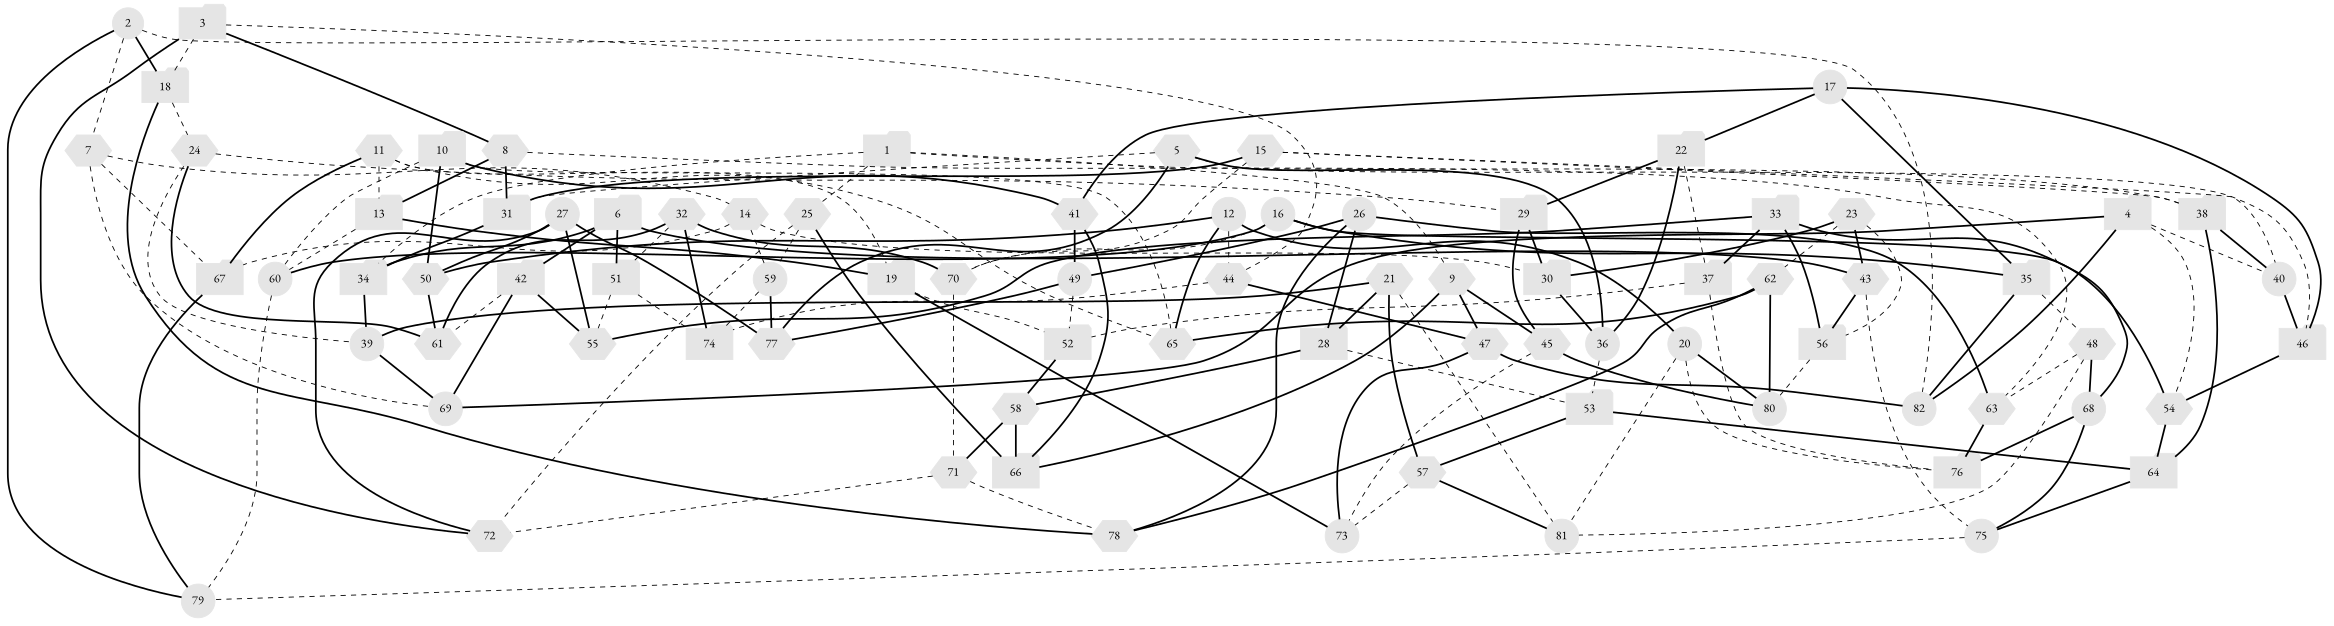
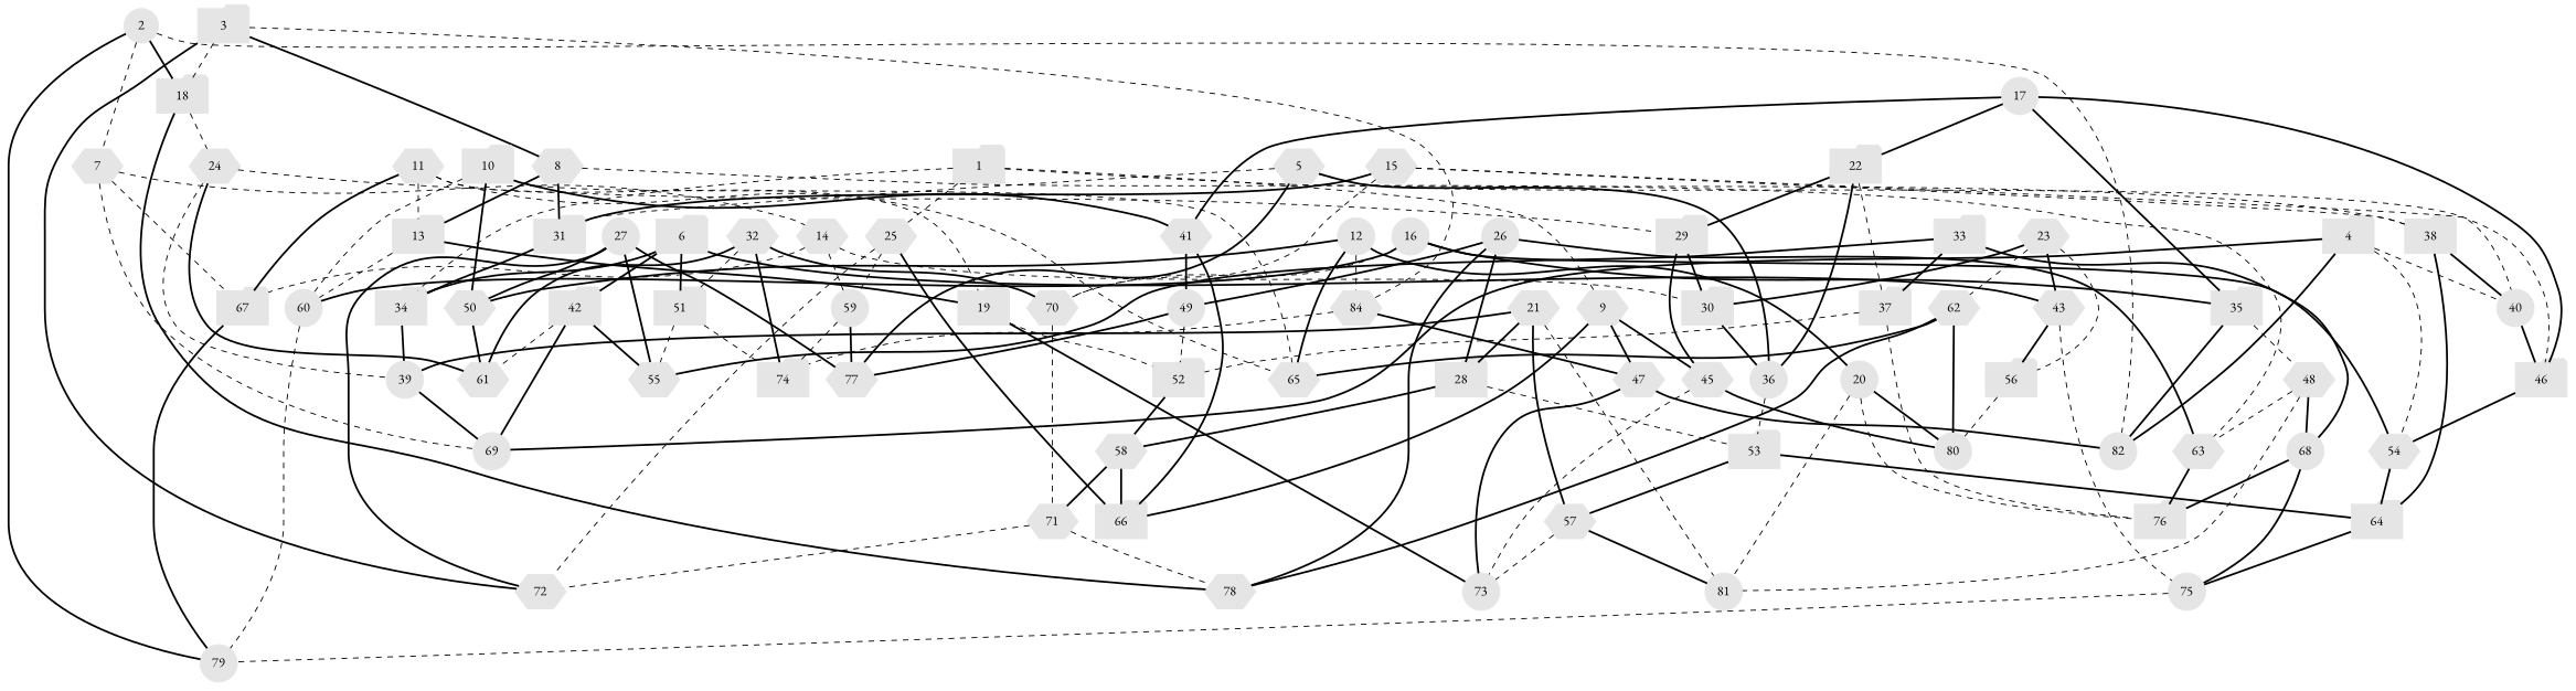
  graph {
    fontname="EB Garamond"
    node [color=gray90 fontname="EB Garamond" shape=hexagon style=filled]
    edge [fontname="EB Garamond" style=bold]
    1 [shape=folder]
    9
    25
    34 [shape=folder]
    38 [shape=folder]
    45
    47
    66 [shape=folder]
    72
    59 [shape=circle]
    39 [shape=circle]
    40 [shape=circle]
    64 [shape=folder]
    2 [shape=circle]
    7
    18 [shape=folder]
    79 [shape=circle]
    82 [shape=circle]
    69 [shape=circle]
    14
    67 [shape=folder]
    24
    78
    3 [shape=folder]
    8
-   44
+   44 [label=84]
    31 [shape=folder]
    13 [shape=folder]
    63
    74 [shape=folder]
    4 [shape=folder]
    54
    46 [shape=folder]
    5
    36 [shape=circle]
    77
    53 [shape=folder]
    6 [shape=folder]
    42 [shape=folder]
    43
    51 [shape=folder]
    61
    55
    56 [shape=folder]
    75 [shape=circle]
    30 [shape=folder]
    60 [shape=circle]
    19 [shape=folder]
    76 [shape=folder]
    73 [shape=circle]
    80 [shape=circle]
    10 [shape=folder]
    41
    50
    65
    49 [shape=circle]
    11
    52 [shape=folder]
    12 [shape=circle]
    20 [shape=circle]
    81 [shape=circle]
    15
    70
    71
    16 [shape=circle]
    35 [shape=folder]
    48
    17 [shape=circle]
    22 [shape=folder]
    29 [shape=folder]
    37 [shape=folder]
    58
    21
    28 [shape=folder]
    57
    23
    62
    26 [shape=circle]
    27 [shape=circle]
    32
    33 [shape=folder]
    68 [shape=circle]
    1 -- 9 [style=dashed]
    1 -- 25 [style=dashed]
    1 -- 34 [style=dashed]
    1 -- 38 [style=dashed]
    9 -- 45
    9 -- 47
    9 -- 66
    25 -- 66
    25 -- 72 [style=dashed]
    25 -- 59 [style=dashed]
    34 -- 39
    38 -- 40
    38 -- 64
    45 -- 73 [style=dashed]
    45 -- 80
    47 -- 82
    47 -- 73
    59 -- 74 [style=dashed]
    59 -- 77
    39 -- 69
    40 -- 46
    64 -- 75
    2 -- 7 [style=dashed]
    2 -- 18
    2 -- 79
    2 -- 82 [style=dashed]
    7 -- 69 [style=dashed]
    7 -- 14 [style=dashed]
    7 -- 67 [style=dashed]
    18 -- 24 [style=dashed]
    18 -- 78
    14 -- 59 [style=dashed]
    14 -- 67 [style=dashed]
    14 -- 30 [style=dashed]
    67 -- 79
    24 -- 39 [style=dashed]
    24 -- 61
    24 -- 29 [style=dashed]
    3 -- 72
    3 -- 18 [style=dashed]
    3 -- 8
    3 -- 44 [style=dashed]
    8 -- 31
    8 -- 13
    8 -- 63 [style=dashed]
    44 -- 47
    44 -- 74 [style=dashed]
    31 -- 34
    13 -- 60 [style=dashed]
    13 -- 19
    63 -- 76
    4 -- 40 [style=dashed]
    4 -- 82
    4 -- 69
    4 -- 54 [style=dashed]
    54 -- 64
    46 -- 54
    5 -- 31 [style=dashed]
    5 -- 46 [style=dashed]
    5 -- 36
    5 -- 77
    36 -- 53 [style=dashed]
    53 -- 64
    53 -- 57
    6 -- 34
    6 -- 42
    6 -- 43
    6 -- 51
    42 -- 69
    42 -- 61 [style=dashed]
    42 -- 55
    43 -- 56
    43 -- 75 [style=dashed]
    51 -- 74 [style=dashed]
    51 -- 55 [style=dashed]
    56 -- 80 [style=dashed]
    75 -- 79 [style=dashed]
    30 -- 36
    60 -- 79 [style=dashed]
    19 -- 73
    19 -- 52 [style=dashed]
    10 -- 60 [style=dashed]
    10 -- 41
    10 -- 50
    10 -- 65 [style=dashed]
    41 -- 66
    41 -- 49
    50 -- 61
    49 -- 77
    49 -- 52 [style=dashed]
    11 -- 67
    11 -- 13 [style=dashed]
    11 -- 19 [style=dashed]
    11 -- 65 [style=dashed]
    52 -- 58
    12 -- 44 [style=dashed]
    12 -- 50
    12 -- 65
    12 -- 20
    20 -- 76 [style=dashed]
    20 -- 80
    20 -- 81 [style=dashed]
    15 -- 38 [style=dashed]
    15 -- 40 [style=dashed]
    15 -- 31
    15 -- 70 [style=dashed]
    70 -- 71 [style=dashed]
    71 -- 72 [style=dashed]
    71 -- 78 [style=dashed]
    16 -- 54
    16 -- 60
    16 -- 70 [style=dashed]
    16 -- 35
    35 -- 82
    35 -- 48 [style=dashed]
    48 -- 63 [style=dashed]
    48 -- 81 [style=dashed]
    48 -- 68
    17 -- 46
    17 -- 41
    17 -- 35
    17 -- 22
    22 -- 36
    22 -- 29
    22 -- 37 [style=dashed]
    29 -- 45
    29 -- 30
    37 -- 76 [style=dashed]
    37 -- 52 [style=dashed]
    58 -- 66
    58 -- 71
    21 -- 39
    21 -- 81 [style=dashed]
    21 -- 28
    21 -- 57
    28 -- 53 [style=dashed]
    28 -- 58
    57 -- 73 [style=dashed]
    57 -- 81
    23 -- 43
    23 -- 56 [style=dashed]
    23 -- 30
    23 -- 62 [style=dashed]
    62 -- 78
    62 -- 80
    62 -- 65
    26 -- 78
    26 -- 63
    26 -- 49
    26 -- 28
    27 -- 72
    27 -- 77
    27 -- 55
    27 -- 50
    32 -- 74
    32 -- 51 [style=dashed]
    32 -- 61
    32 -- 70
    33 -- 55
-   33 -- 56
    33 -- 37
    33 -- 68
    68 -- 75
    68 -- 76
  }
